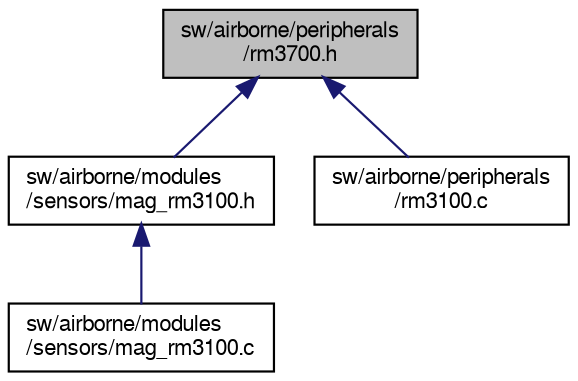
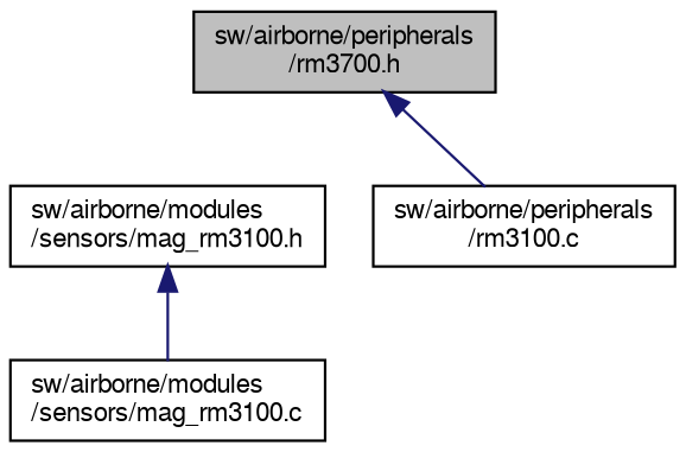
  digraph {
    node [color=black fillcolor=white fontname=FreeSans fontsize=10 shape=record style=filled]
    edge [color=midnightblue dir=back fontname=FreeSans fontsize=10 labelfontname=FreeSans labelfontsize=10 style=solid]
    n1 [fillcolor=grey75 fontcolor=black height=0.2 label="sw/airborne/peripherals\l/rm3700.h" width=0.4]
    n2 [height=0.2 label="sw/airborne/modules\l/sensors/mag_rm3100.h" width=0.4]
    n3 [height=0.2 label="sw/airborne/peripherals\l/rm3100.c" width=0.4]
    n4 [height=0.2 label="sw/airborne/modules\l/sensors/mag_rm3100.c" width=0.4]
-   n1 -> n2
    n1 -> n3
    n2 -> n4
  }
